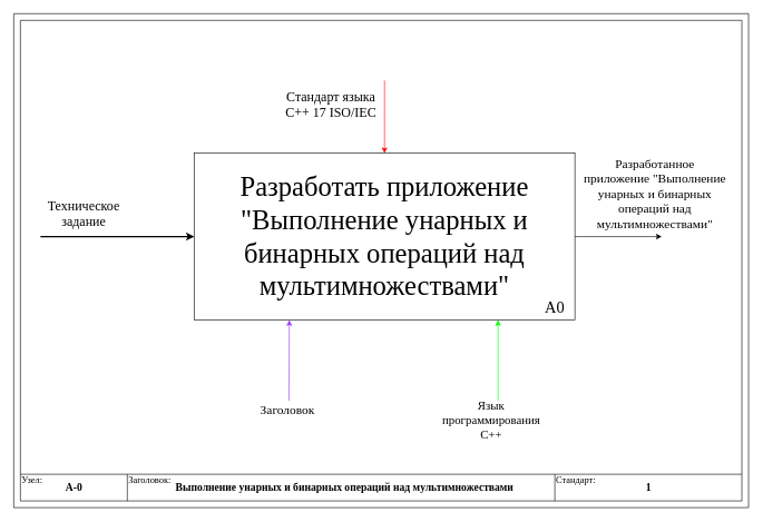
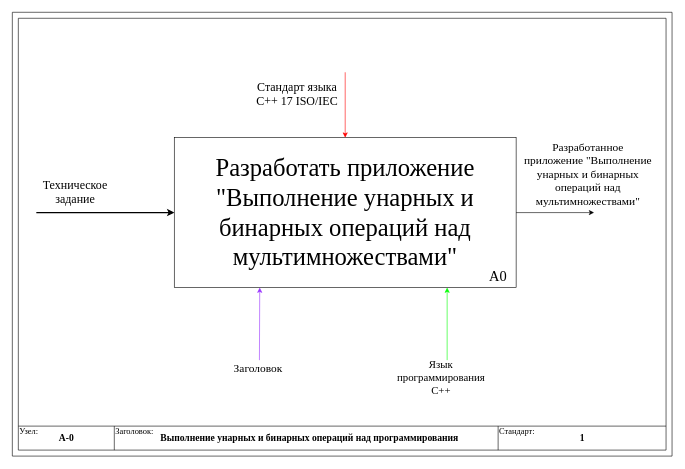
  <mxCell id="0" />
  <mxCell id="1" parent="0" />
  <mxCell id="2" value="" style="endArrow=none;html=1;fontFamily=Times New Roman;" parent="1" edge="1"><mxGeometry width="50" height="50" relative="1" as="geometry"><mxPoint x="30" y="30" as="sourcePoint" /><mxPoint x="30" y="750" as="targetPoint" /></mxGeometry></mxCell>
  <mxCell id="3" value="" style="endArrow=none;html=1;fontFamily=Times New Roman;" parent="1" edge="1"><mxGeometry width="50" height="50" relative="1" as="geometry"><mxPoint x="1110" y="30" as="sourcePoint" /><mxPoint x="1110" y="750" as="targetPoint" /></mxGeometry></mxCell>
  <mxCell id="4" value="" style="endArrow=none;html=1;fontFamily=Times New Roman;" parent="1" edge="1"><mxGeometry width="50" height="50" relative="1" as="geometry"><mxPoint x="30" y="750" as="sourcePoint" /><mxPoint x="1110" y="750" as="targetPoint" /></mxGeometry></mxCell>
  <mxCell id="5" value="" style="endArrow=none;html=1;fontFamily=Times New Roman;" parent="1" edge="1"><mxGeometry width="50" height="50" relative="1" as="geometry"><mxPoint x="20" y="20" as="sourcePoint" /><mxPoint x="20" y="760" as="targetPoint" /></mxGeometry></mxCell>
  <mxCell id="6" value="" style="endArrow=none;html=1;fontFamily=Times New Roman;" parent="1" edge="1"><mxGeometry width="50" height="50" relative="1" as="geometry"><mxPoint x="1120" y="20" as="sourcePoint" /><mxPoint x="1120" y="760" as="targetPoint" /></mxGeometry></mxCell>
  <mxCell id="7" value="" style="endArrow=none;html=1;fontFamily=Times New Roman;" parent="1" edge="1"><mxGeometry width="50" height="50" relative="1" as="geometry"><mxPoint x="20" y="760" as="sourcePoint" /><mxPoint x="1120" y="760" as="targetPoint" /></mxGeometry></mxCell>
  <mxCell id="8" value="" style="endArrow=none;html=1;fontFamily=Times New Roman;" parent="1" edge="1"><mxGeometry width="50" height="50" relative="1" as="geometry"><mxPoint x="30" y="710" as="sourcePoint" /><mxPoint x="1110" y="710" as="targetPoint" /></mxGeometry></mxCell>
  <mxCell id="9" value="" style="endArrow=none;html=1;fontFamily=Times New Roman;" parent="1" edge="1"><mxGeometry width="50" height="50" relative="1" as="geometry"><mxPoint x="190" y="710" as="sourcePoint" /><mxPoint x="190" y="750" as="targetPoint" /></mxGeometry></mxCell>
  <mxCell id="10" value="" style="endArrow=none;html=1;fontFamily=Times New Roman;" parent="1" edge="1"><mxGeometry width="50" height="50" relative="1" as="geometry"><mxPoint x="830" y="710" as="sourcePoint" /><mxPoint x="830" y="750" as="targetPoint" /></mxGeometry></mxCell>
  <mxCell id="11" value="&lt;font style=&quot;font-size: 14px&quot;&gt;Узел:&lt;br&gt;&lt;/font&gt;" style="text;html=1;strokeColor=none;fillColor=none;align=left;verticalAlign=middle;whiteSpace=wrap;rounded=0;fontFamily=Times New Roman;" parent="1" vertex="1"><mxGeometry x="30" y="710" width="160" height="20" as="geometry" /></mxCell>
  <mxCell id="12" value="&lt;font style=&quot;font-size: 14px&quot;&gt;Заголовок:&lt;br&gt;&lt;/font&gt;" style="text;html=1;strokeColor=none;fillColor=none;align=left;verticalAlign=middle;whiteSpace=wrap;rounded=0;fontFamily=Times New Roman;" parent="1" vertex="1"><mxGeometry x="190" y="710" width="160" height="20" as="geometry" /></mxCell>
  <mxCell id="13" value="&lt;font style=&quot;font-size: 14px&quot;&gt;Стандарт:&lt;br&gt;&lt;/font&gt;" style="text;html=1;strokeColor=none;fillColor=none;align=left;verticalAlign=middle;whiteSpace=wrap;rounded=0;fontFamily=Times New Roman;" parent="1" vertex="1"><mxGeometry x="830" y="710" width="160" height="20" as="geometry" /></mxCell>
  <mxCell id="14" value="&lt;font style=&quot;font-size: 16px&quot;&gt;&lt;b&gt;A-0&lt;/b&gt;&lt;/font&gt;" style="text;html=1;align=center;verticalAlign=middle;resizable=0;points=[];autosize=1;fontFamily=Times New Roman;" parent="1" vertex="1"><mxGeometry x="85" y="715" width="50" height="30" as="geometry" /></mxCell>
  <mxCell id="15" value="&lt;font style=&quot;font-size: 16px&quot;&gt;&lt;b&gt;1&lt;/b&gt;&lt;/font&gt;" style="text;html=1;align=center;verticalAlign=middle;resizable=0;points=[];autosize=1;fontFamily=Times New Roman;" parent="1" vertex="1"><mxGeometry x="955" y="715" width="30" height="30" as="geometry" /></mxCell>
- <mxCell id="16" value="&lt;span style=&quot;font-size: 16px;&quot;&gt;&lt;b&gt;Выполнение унарных и бинарных операций над мультимножествами&lt;/b&gt;&lt;/span&gt;" style="text;html=1;align=center;verticalAlign=middle;resizable=0;points=[];autosize=1;fontFamily=Times New Roman;" parent="1" vertex="1"><mxGeometry x="250" y="715" width="530" height="30" as="geometry" /></mxCell>
+ <mxCell id="16" value="&lt;span style=&quot;font-size: 16px;&quot;&gt;&lt;b&gt;Выполнение унарных и бинарных операций над программирования&lt;/b&gt;&lt;/span&gt;" style="text;html=1;align=center;verticalAlign=middle;resizable=0;points=[];autosize=1;fontFamily=Times New Roman;" parent="1" vertex="1"><mxGeometry x="250" y="715" width="530" height="30" as="geometry" /></mxCell>
  <mxCell id="17" value="&lt;font style=&quot;font-size: 41px&quot;&gt;Разработать приложение &quot;Выполнение унарных и бинарных операций над мультимножествами&quot;&lt;/font&gt;" style="rounded=0;whiteSpace=wrap;html=1;fontFamily=Times New Roman;" parent="1" vertex="1"><mxGeometry x="290" y="229" width="570" height="250" as="geometry" /></mxCell>
  <mxCell id="18" value="" style="endArrow=classic;html=1;entryX=0;entryY=0.5;entryDx=0;entryDy=0;fontFamily=Times New Roman;strokeWidth=2;" parent="1" target="17" edge="1"><mxGeometry width="50" height="50" relative="1" as="geometry"><mxPoint x="60" y="354" as="sourcePoint" /><mxPoint x="620" y="360" as="targetPoint" /></mxGeometry></mxCell>
  <mxCell id="19" value="" style="endArrow=classic;html=1;entryX=0.5;entryY=0;entryDx=0;entryDy=0;fontFamily=Times New Roman;strokeColor=#FF0000;" parent="1" target="17" edge="1"><mxGeometry width="50" height="50" relative="1" as="geometry"><mxPoint x="575" y="120" as="sourcePoint" /><mxPoint x="640" y="290" as="targetPoint" /></mxGeometry></mxCell>
  <mxCell id="20" value="" style="endArrow=classic;html=1;entryX=0.25;entryY=1;entryDx=0;entryDy=0;fontFamily=Times New Roman;strokeColor=#9933FF;" parent="1" target="17" edge="1"><mxGeometry width="50" height="50" relative="1" as="geometry"><mxPoint x="432" y="600" as="sourcePoint" /><mxPoint x="570" y="560" as="targetPoint" /></mxGeometry></mxCell>
  <mxCell id="21" value="" style="endArrow=classic;html=1;entryX=0.5;entryY=1;entryDx=0;entryDy=0;fontFamily=Times New Roman;strokeColor=#00FF00;" parent="1" edge="1"><mxGeometry width="50" height="50" relative="1" as="geometry"><mxPoint x="745" y="600" as="sourcePoint" /><mxPoint x="745" y="479" as="targetPoint" /></mxGeometry></mxCell>
  <mxCell id="22" value="" style="endArrow=classic;html=1;exitX=1;exitY=0.5;exitDx=0;exitDy=0;fontFamily=Times New Roman;" parent="1" source="17" edge="1"><mxGeometry width="50" height="50" relative="1" as="geometry"><mxPoint x="780" y="420" as="sourcePoint" /><mxPoint x="990" y="354" as="targetPoint" /></mxGeometry></mxCell>
  <mxCell id="23" value="&lt;font style=&quot;font-size: 24px;&quot;&gt;&lt;font style=&quot;&quot;&gt;А&lt;/font&gt;&lt;font style=&quot;&quot;&gt;0&lt;/font&gt;&lt;/font&gt;" style="text;html=1;strokeColor=none;fillColor=none;align=center;verticalAlign=middle;whiteSpace=wrap;rounded=0;fontFamily=Times New Roman;" parent="1" vertex="1"><mxGeometry x="810" y="450" width="40" height="20" as="geometry" /></mxCell>
  <mxCell id="24" value="&lt;font style=&quot;font-size: 19px&quot;&gt;Заголовок&lt;/font&gt;" style="text;html=1;strokeColor=none;fillColor=none;align=center;verticalAlign=middle;whiteSpace=wrap;rounded=0;fontFamily=Times New Roman;" parent="1" vertex="1"><mxGeometry x="370" y="600" width="120" height="30" as="geometry" /></mxCell>
  <mxCell id="25" value="&lt;font style=&quot;font-size: 18px&quot;&gt;Язык программирования С++&lt;/font&gt;" style="text;html=1;strokeColor=none;fillColor=none;align=center;verticalAlign=middle;whiteSpace=wrap;rounded=0;fontFamily=Times New Roman;" parent="1" vertex="1"><mxGeometry x="660" y="610" width="150" height="40" as="geometry" /></mxCell>
  <mxCell id="26" value="&lt;font style=&quot;font-size: 19px&quot;&gt;Разработанное приложение &quot;Выполнение унарных и бинарных операций над мультимножествами&quot;&lt;/font&gt;" style="text;html=1;strokeColor=none;fillColor=none;align=center;verticalAlign=middle;whiteSpace=wrap;rounded=0;fontFamily=Times New Roman;" parent="1" vertex="1"><mxGeometry x="870" y="250" width="220" height="80" as="geometry" /></mxCell>
  <mxCell id="27" value="&lt;font style=&quot;font-size: 20px&quot;&gt;Стандарт языка C++ 17 ISO/IEC&lt;/font&gt;" style="text;html=1;strokeColor=none;fillColor=none;align=center;verticalAlign=middle;whiteSpace=wrap;rounded=0;fontFamily=Times New Roman;" parent="1" vertex="1"><mxGeometry x="415" y="120" width="160" height="70" as="geometry" /></mxCell>
  <mxCell id="28" value="&lt;font style=&quot;font-size: 20px&quot;&gt;Техническое задание&lt;/font&gt;" style="text;html=1;strokeColor=none;fillColor=none;align=center;verticalAlign=middle;whiteSpace=wrap;rounded=0;fontFamily=Times New Roman;" parent="1" vertex="1"><mxGeometry x="40" y="284" width="170" height="70" as="geometry" /></mxCell>
  <mxCell id="29" value="" style="endArrow=none;html=1;rounded=0;fontFamily=Times New Roman;" parent="1" edge="1"><mxGeometry width="50" height="50" relative="1" as="geometry"><mxPoint x="30" y="30" as="sourcePoint" /><mxPoint x="1110" y="30" as="targetPoint" /></mxGeometry></mxCell>
  <mxCell id="30" value="" style="endArrow=none;html=1;rounded=0;fontFamily=Times New Roman;" parent="1" edge="1"><mxGeometry width="50" height="50" relative="1" as="geometry"><mxPoint x="20" y="20" as="sourcePoint" /><mxPoint x="1120" y="20" as="targetPoint" /></mxGeometry></mxCell>
